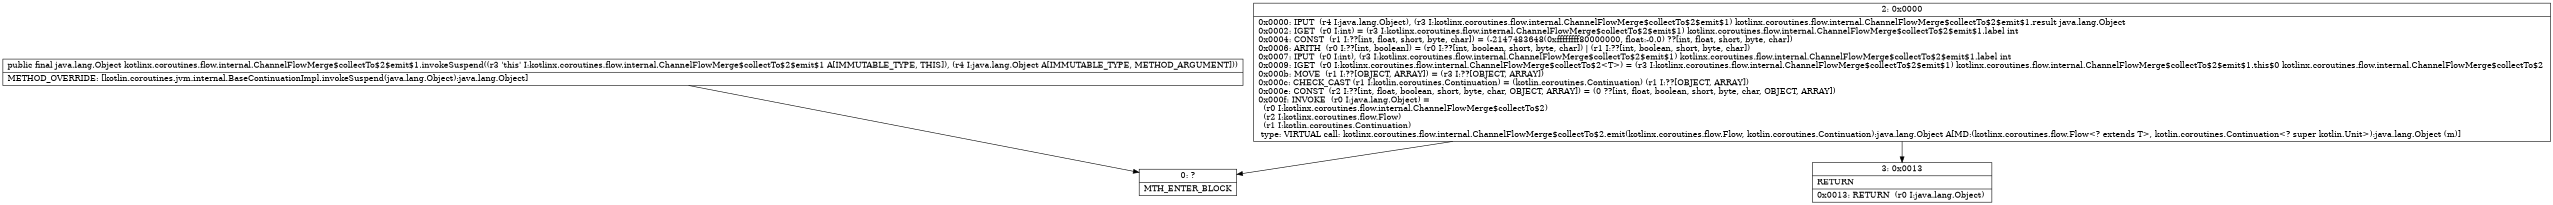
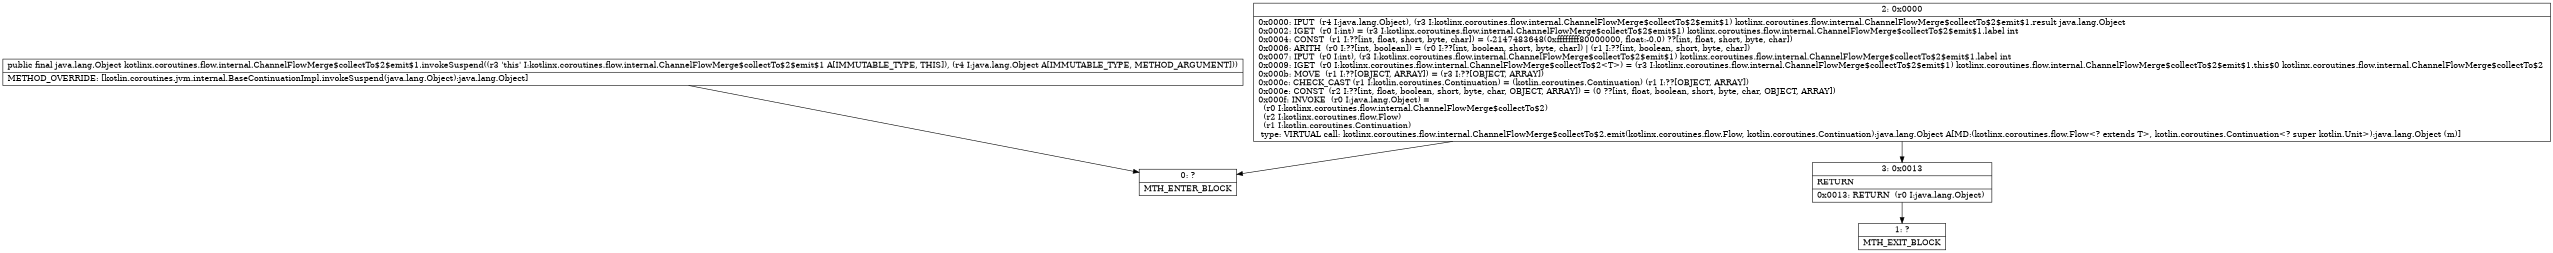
  digraph {
    node [shape=record]
    n1 [label="{0\:\ ?|MTH_ENTER_BLOCK\l}"]
    n2 [label="{2\:\ 0x0000|0x0000: IPUT  (r4 I:java.lang.Object), (r3 I:kotlinx.coroutines.flow.internal.ChannelFlowMerge$collectTo$2$emit$1) kotlinx.coroutines.flow.internal.ChannelFlowMerge$collectTo$2$emit$1.result java.lang.Object \l0x0002: IGET  (r0 I:int) = (r3 I:kotlinx.coroutines.flow.internal.ChannelFlowMerge$collectTo$2$emit$1) kotlinx.coroutines.flow.internal.ChannelFlowMerge$collectTo$2$emit$1.label int \l0x0004: CONST  (r1 I:??[int, float, short, byte, char]) = (\-2147483648(0xffffffff80000000, float:\-0.0) ??[int, float, short, byte, char]) \l0x0006: ARITH  (r0 I:??[int, boolean]) = (r0 I:??[int, boolean, short, byte, char]) \| (r1 I:??[int, boolean, short, byte, char]) \l0x0007: IPUT  (r0 I:int), (r3 I:kotlinx.coroutines.flow.internal.ChannelFlowMerge$collectTo$2$emit$1) kotlinx.coroutines.flow.internal.ChannelFlowMerge$collectTo$2$emit$1.label int \l0x0009: IGET  (r0 I:kotlinx.coroutines.flow.internal.ChannelFlowMerge$collectTo$2\<T\>) = (r3 I:kotlinx.coroutines.flow.internal.ChannelFlowMerge$collectTo$2$emit$1) kotlinx.coroutines.flow.internal.ChannelFlowMerge$collectTo$2$emit$1.this$0 kotlinx.coroutines.flow.internal.ChannelFlowMerge$collectTo$2 \l0x000b: MOVE  (r1 I:??[OBJECT, ARRAY]) = (r3 I:??[OBJECT, ARRAY]) \l0x000c: CHECK_CAST (r1 I:kotlin.coroutines.Continuation) = (kotlin.coroutines.Continuation) (r1 I:??[OBJECT, ARRAY]) \l0x000e: CONST  (r2 I:??[int, float, boolean, short, byte, char, OBJECT, ARRAY]) = (0 ??[int, float, boolean, short, byte, char, OBJECT, ARRAY]) \l0x000f: INVOKE  (r0 I:java.lang.Object) = \l  (r0 I:kotlinx.coroutines.flow.internal.ChannelFlowMerge$collectTo$2)\l  (r2 I:kotlinx.coroutines.flow.Flow)\l  (r1 I:kotlin.coroutines.Continuation)\l type: VIRTUAL call: kotlinx.coroutines.flow.internal.ChannelFlowMerge$collectTo$2.emit(kotlinx.coroutines.flow.Flow, kotlin.coroutines.Continuation):java.lang.Object A[MD:(kotlinx.coroutines.flow.Flow\<? extends T\>, kotlin.coroutines.Continuation\<? super kotlin.Unit\>):java.lang.Object (m)]\l}"]
    n3 [label="{3\:\ 0x0013|RETURN\l|0x0013: RETURN  (r0 I:java.lang.Object) \l}"]
+   n4 [label="{1\:\ ?|MTH_EXIT_BLOCK\l}"]
    n5 [label="{public final java.lang.Object kotlinx.coroutines.flow.internal.ChannelFlowMerge$collectTo$2$emit$1.invokeSuspend((r3 'this' I:kotlinx.coroutines.flow.internal.ChannelFlowMerge$collectTo$2$emit$1 A[IMMUTABLE_TYPE, THIS]), (r4 I:java.lang.Object A[IMMUTABLE_TYPE, METHOD_ARGUMENT]))  | METHOD_OVERRIDE: [kotlin.coroutines.jvm.internal.BaseContinuationImpl.invokeSuspend(java.lang.Object):java.lang.Object]\l}"]
    n2 -> n1
    n2 -> n3
+   n3 -> n4
    n5 -> n1
  }
